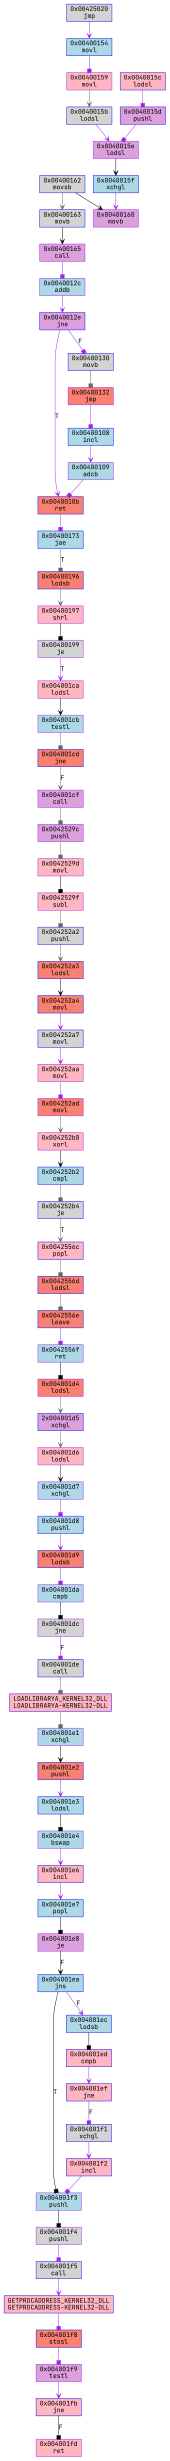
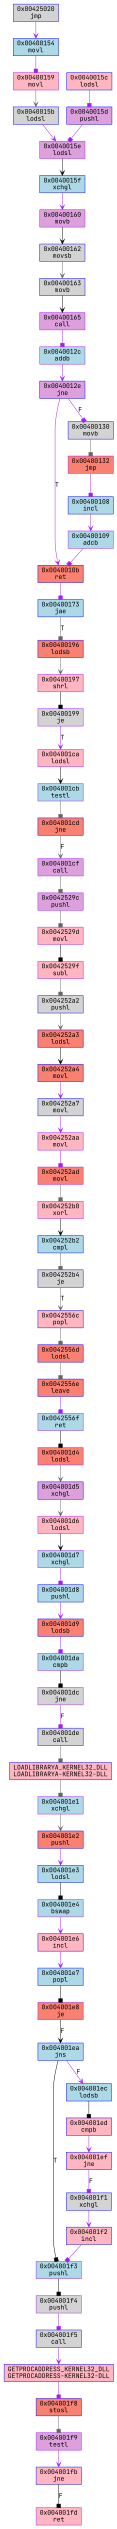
  strict digraph {
    fontname="JetBrains Mono"
    node [color=blue fillcolor=lightblue fontname="JetBrains Mono" shape=rectangle style=filled]
    edge [arrowhead=box color=purple fontname="JetBrains Mono"]
    n1 [fillcolor=lightpink label="0x0042556c\npopl"]
    n2 [fillcolor=salmon label="0x0042556d\nlodsl"]
    n3 [fillcolor=salmon label="0x0042556e\nleave"]
    n4 [color=purple label="0x0042556f\nret"]
    n5 [label="0x004001e3\nlodsl"]
    n6 [color=purple label="0x004001e4\nbswap"]
    n7 [fillcolor=lightpink label="0x004001e6\nincl"]
    n8 [label="0x004001e7\npopl"]
    n9 [label="0x0040015f\nxchgl"]
    n10 [color=purple fillcolor=plum label="0x00400160\nmovb"]
    n11 [fillcolor=lightgrey label="0x00400162\nmovsb"]
    n12 [fillcolor=lightgrey label="0x00400163\nmovb"]
    n13 [fillcolor=salmon label="0x004001f8\nstosl"]
    n14 [color=purple fillcolor=plum label="0x004001f9\ntestl"]
    n15 [fillcolor=lightpink label="0x004001fb\njne"]
    n16 [color=purple fillcolor=lightpink label="0x004001fd\nret"]
    n17 [fillcolor=lightgrey label="0x004252b4\nje"]
-   n18 [color=purple fillcolor=plum label="0x004001e8\nje"]
-   n19 [fillcolor=plum label="2x004001d5\nxchgl"]
+   n18 [color=purple fillcolor=salmon label="0x004001e8\nje"]
+   n19 [fillcolor=plum label="0x004001d5\nxchgl"]
    n20 [color=purple fillcolor=lightpink label="0x004001d6\nlodsl"]
    n21 [color=purple label="0x004001d7\nxchgl"]
    n22 [label="0x004001d8\npushl"]
    n23 [color=purple fillcolor=lightpink label="0x00400197\nshrl"]
    n24 [color=purple fillcolor=lightgrey label="0x00400199\nje"]
    n25 [color=purple fillcolor=lightpink label="0x004001ca\nlodsl"]
    n26 [color=purple label="0x004001cb\ntestl"]
    n27 [color=purple fillcolor=lightgrey label="0x004001f4\npushl"]
    n28 [fillcolor=lightgrey label="0x004001f5\ncall"]
    n29 [fillcolor=lightpink label="GETPROCADDRESS_KERNEL32_DLL\nGETPROCADDRESS-KERNEL32-DLL"]
    n30 [color=purple label="0x004001f3\npushl"]
    n31 [fillcolor=salmon label="0x00400196\nlodsb"]
    n32 [label="0x00400108\nincl"]
    n33 [color=purple label="0x00400109\nadcb"]
    n34 [fillcolor=salmon label="0x0040010b\nret"]
    n35 [label="0x00400173\njae"]
    n36 [fillcolor=lightgrey label="0x004001f1\nxchgl"]
    n37 [fillcolor=lightpink label="0x004001f2\nincl"]
    n38 [fillcolor=lightgrey label="0x004252a2\npushl"]
    n39 [fillcolor=salmon label="0x004252a3\nlodsl"]
    n40 [fillcolor=salmon label="0x004252a4\nmovl"]
    n41 [fillcolor=lightgrey label="0x004252a7\nmovl"]
    n42 [color=purple fillcolor=salmon label="0x00400132\njmp"]
    n43 [fillcolor=lightgrey label="0x0040015b\nlodsl"]
    n44 [color=purple fillcolor=plum label="0x0040015e\nlodsl"]
    n45 [fillcolor=lightpink label="0x0040015c\nlodsl"]
    n46 [fillcolor=plum label="0x0040015d\npushl"]
    n47 [color=purple label="0x004001da\ncmpb"]
    n48 [color=purple fillcolor=lightgrey label="0x004001dc\njne"]
    n49 [fillcolor=lightgrey label="0x004001de\ncall"]
    n50 [fillcolor=lightpink label="LOADLIBRARYA_KERNEL32_DLL\nLOADLIBRARYA-KERNEL32-DLL"]
    n51 [fillcolor=lightgrey label="0x00425020\njmp"]
    n52 [label="0x00400154\nmovl"]
    n53 [color=purple fillcolor=lightpink label="0x00400159\nmovl"]
    n54 [color=purple fillcolor=plum label="0x0042529c\npushl"]
    n55 [color=purple fillcolor=lightpink label="0x0042529d\nmovl"]
    n56 [color=purple fillcolor=lightpink label="0x0042529f\nsubl"]
    n57 [color=purple fillcolor=salmon label="0x004001d4\nlodsl"]
    n58 [fillcolor=salmon label="0x004001cd\njne"]
    n59 [color=purple fillcolor=plum label="0x004001cf\ncall"]
    n60 [fillcolor=lightpink label="0x004001ef\njne"]
    n61 [color=purple fillcolor=lightpink label="0x004252b0\nxorl"]
    n62 [label="0x004252b2\ncmpl"]
    n63 [color=purple fillcolor=lightpink label="0x004252aa\nmovl"]
    n64 [color=purple fillcolor=salmon label="0x004252ad\nmovl"]
    n65 [fillcolor=lightpink label="0x004001ed\ncmpb"]
    n66 [color=purple label="0x004001e1\nxchgl"]
    n67 [fillcolor=salmon label="0x004001e2\npushl"]
    n68 [fillcolor=salmon label="0x004001d9\nlodsb"]
    n69 [fillcolor=plum label="0x0040012e\njne"]
    n70 [fillcolor=lightgrey label="0x00400130\nmovb"]
    n71 [label="0x004001ec\nlodsb"]
    n72 [label="0x004001ea\njns"]
    n73 [color=purple fillcolor=plum label="0x00400165\ncall"]
    n74 [color=purple label="0x0040012c\naddb"]
    n1 -> n2 [color=gray40]
    n2 -> n3 [color=gray40]
    n3 -> n4
    n4 -> n57 [color=black]
    n5 -> n6 [color=black]
    n6 -> n7 [arrowhead=vee]
    n7 -> n8 [arrowhead=vee]
    n8 -> n18 [color=black]
    n9 -> n10 [arrowhead=vee]
-   n11 -> n10 [arrowhead=vee color=black]
+   n10 -> n11 [arrowhead=vee color=black]
    n11 -> n12 [arrowhead=vee color=gray40]
    n12 -> n73 [arrowhead=vee color=black]
-   n13 -> n14
+   n13 -> n14 [color=gray40]
    n14 -> n15 [arrowhead=vee]
    n15 -> n16 [color=black label=F]
    n17 -> n1 [arrowhead=vee color=gray40 label=T]
    n18 -> n72 [arrowhead=vee color=black label=F]
    n19 -> n20 [arrowhead=vee color=gray40]
    n20 -> n21 [arrowhead=vee color=black]
    n21 -> n22
    n22 -> n68 [arrowhead=vee]
    n23 -> n24 [color=black]
    n24 -> n25 [arrowhead=vee label=T]
    n25 -> n26 [arrowhead=vee color=black]
    n26 -> n58 [color=gray40]
    n27 -> n28
    n28 -> n29 [arrowhead=vee]
    n29 -> n13
    n30 -> n27 [color=black]
    n31 -> n23 [arrowhead=vee color=gray40]
    n32 -> n33 [arrowhead=vee]
    n33 -> n34
    n34 -> n35
    n35 -> n31 [color=gray40 label=T]
    n36 -> n37 [arrowhead=vee]
    n37 -> n30
    n38 -> n39 [arrowhead=vee color=gray40]
    n39 -> n40 [arrowhead=vee color=black]
    n40 -> n41 [arrowhead=vee]
    n41 -> n63 [arrowhead=vee]
    n42 -> n32
    n43 -> n44 [arrowhead=vee]
    n44 -> n9 [arrowhead=vee color=black]
    n45 -> n46
    n46 -> n44
    n47 -> n48 [color=black]
    n48 -> n49 [label=F]
    n49 -> n50 [color=gray40]
    n50 -> n66 [color=gray40]
    n51 -> n52 [arrowhead=vee]
    n52 -> n53
    n53 -> n43 [arrowhead=vee color=gray40]
    n54 -> n55 [color=gray40]
    n55 -> n56 [color=black]
    n56 -> n38 [color=gray40]
    n57 -> n19 [arrowhead=vee color=gray40]
    n58 -> n59 [arrowhead=vee color=gray40 label=F]
    n59 -> n54 [color=gray40]
    n60 -> n36 [label=F]
    n61 -> n62 [arrowhead=vee color=black]
    n62 -> n17 [color=gray40]
    n63 -> n64
-   n64 -> n61 [arrowhead=vee color=gray40]
+   n64 -> n61 [color=gray40]
    n65 -> n60 [arrowhead=vee]
-   n66 -> n67 [arrowhead=vee color=black]
+   n66 -> n67 [arrowhead=vee color=gray40]
    n67 -> n5 [arrowhead=vee]
    n68 -> n47
    n69 -> n34 [arrowhead=vee label=T]
    n69 -> n70 [label=F]
    n70 -> n42 [color=gray40]
    n71 -> n65 [color=black]
    n72 -> n30 [color=black label=T]
    n72 -> n71 [arrowhead=vee label=F]
    n73 -> n74
    n74 -> n69 [arrowhead=vee]
  }
